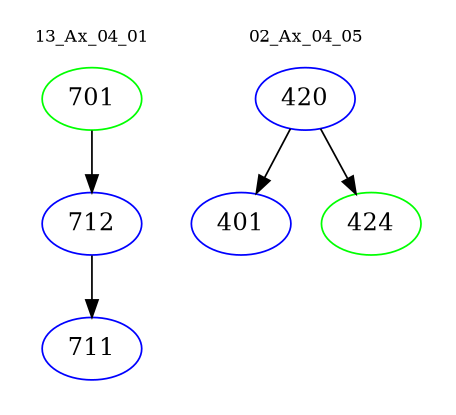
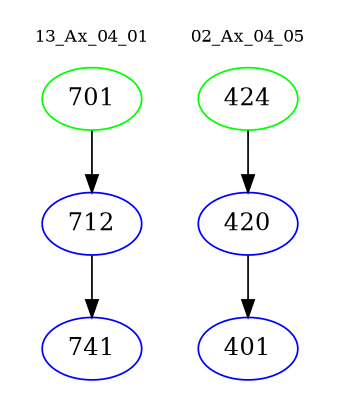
  digraph {
    node [color=blue]
    edge [color=black]
    n1 [label=712]
    n2 [color=green label=701]
-   n3 [label=711]
+   n3 [label=741]
    n4 [label=420]
    n5 [label=401]
    n6 [color=green label=424]
    subgraph cluster_1 {
      color=white
      fontsize=10
      label="13_Ax_04_01"
      n1
      n2
      n3
    }
    subgraph cluster_2 {
      color=white
      fontsize=10
      label="02_Ax_04_05"
      n4
      n5
      n6
    }
    n1 -> n3
    n2 -> n1
    n4 -> n5
-   n4 -> n6
+   n6 -> n4
  }
